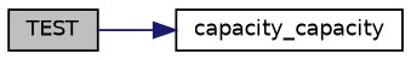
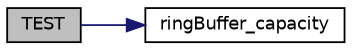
  digraph {
    rankdir=LR
    node [color=black fontname=Helvetica fontsize=10 shape=record style=filled]
    n1 [fillcolor=grey75 fontcolor=black height=0.2 label=TEST width=0.4]
-   n2 [fillcolor=white height=0.2 label=capacity_capacity width=0.4]
+   n2 [fillcolor=white height=0.2 label=ringBuffer_capacity width=0.4]
    n1 -> n2 [color=midnightblue fontname=Helvetica fontsize=10 labelfontname=Helvetica labelfontsize=10 style=solid]
  }
